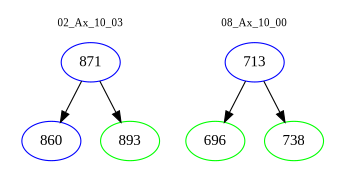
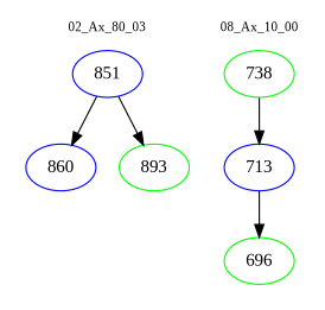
  digraph {
    fontname="Liberation Serif"
    node [color=blue fontname="Liberation Serif"]
    edge [color=black fontname="Liberation Serif"]
-   n1 [label=871]
+   n1 [label=851]
    n2 [label=860]
    n3 [color=green label=893]
    n4 [label=713]
    n5 [color=green label=696]
    n6 [color=green label=738]
    subgraph cluster_1 {
      color=white
      fontsize=10
-     label="02_Ax_10_03"
+     label="02_Ax_80_03"
      n1
      n2
      n3
    }
    subgraph cluster_2 {
      color=white
      fontsize=10
      label="08_Ax_10_00"
      n4
      n5
      n6
    }
    n1 -> n2
    n1 -> n3
    n4 -> n5
-   n4 -> n6
+   n6 -> n4
  }
